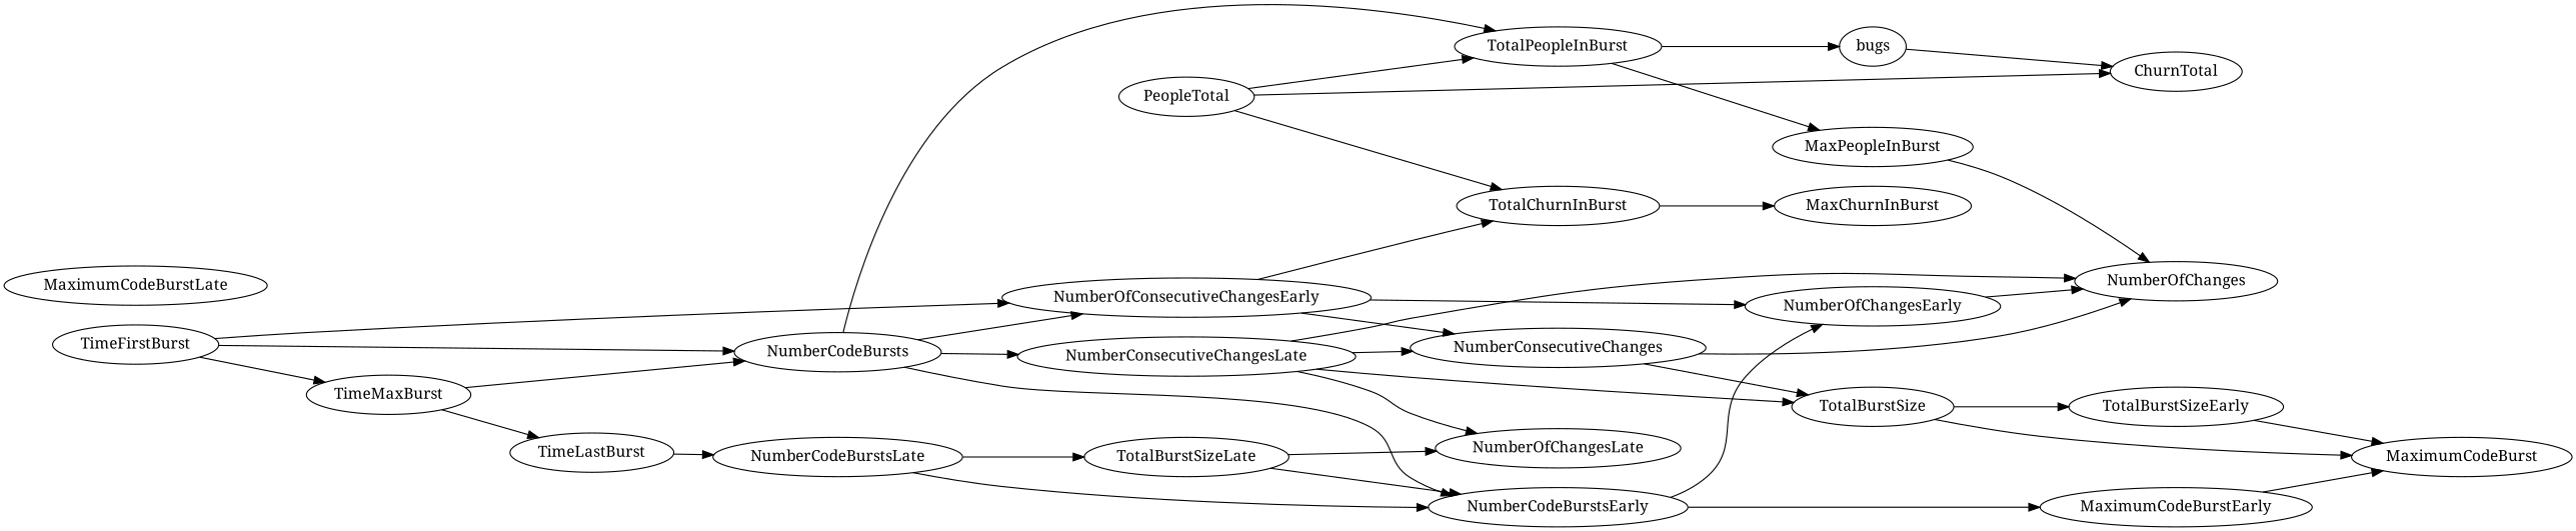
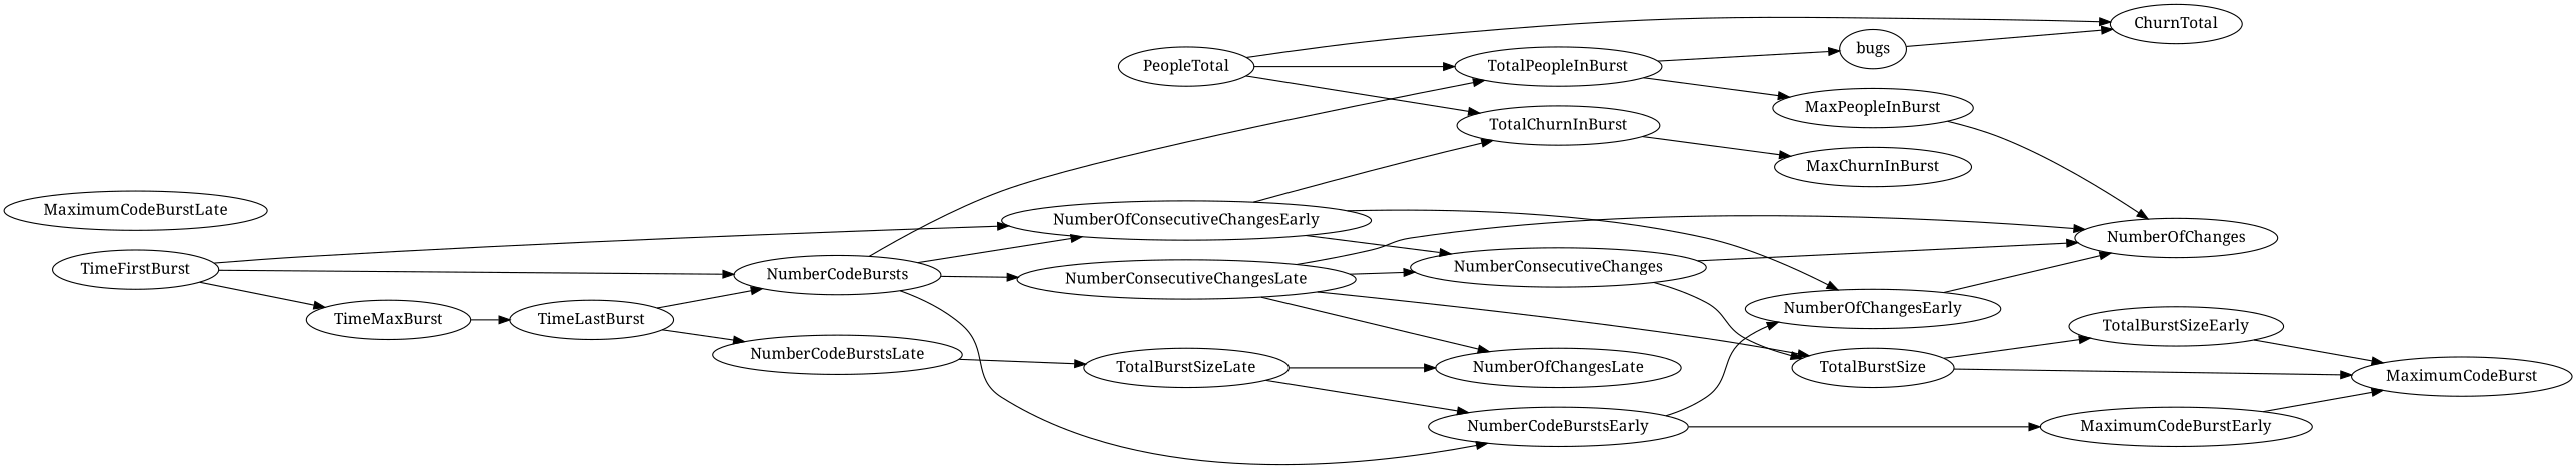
  digraph {
    fontname="Noto Serif"
    rankdir=LR
    node [fontname="Noto Serif"]
    edge [fontname="Noto Serif"]
    TotalPeopleInBurst
    MaxPeopleInBurst
    bugs
    NumberOfChanges
    PeopleTotal
    TotalChurnInBurst
    ChurnTotal
    MaximumCodeBurstLate
    TotalBurstSizeLate
    NumberOfChangesLate
    NumberCodeBurstsEarly
    NumberOfChangesEarly
    MaximumCodeBurstEarly
    NumberCodeBurstsLate
    MaximumCodeBurst
    TotalBurstSize
    TotalBurstSizeEarly
    TimeFirstBurst
    NumberOfConsecutiveChangesEarly
    TimeMaxBurst
    NumberCodeBursts
    NumberConsecutiveChanges
    TimeLastBurst
    NumberConsecutiveChangesLate
    MaxChurnInBurst
    TotalPeopleInBurst -> MaxPeopleInBurst
    TotalPeopleInBurst -> bugs
    MaxPeopleInBurst -> NumberOfChanges
    bugs -> ChurnTotal
    PeopleTotal -> TotalPeopleInBurst
    PeopleTotal -> TotalChurnInBurst
    PeopleTotal -> ChurnTotal
    TotalChurnInBurst -> MaxChurnInBurst
    TotalBurstSizeLate -> NumberOfChangesLate
    TotalBurstSizeLate -> NumberCodeBurstsEarly
    NumberCodeBurstsEarly -> NumberOfChangesEarly
    NumberCodeBurstsEarly -> MaximumCodeBurstEarly
    NumberOfChangesEarly -> NumberOfChanges
    MaximumCodeBurstEarly -> MaximumCodeBurst
    NumberCodeBurstsLate -> TotalBurstSizeLate
-   NumberCodeBurstsLate -> NumberCodeBurstsEarly
    TotalBurstSize -> MaximumCodeBurst
    TotalBurstSize -> TotalBurstSizeEarly
    TotalBurstSizeEarly -> MaximumCodeBurst
    TimeFirstBurst -> NumberOfConsecutiveChangesEarly
    TimeFirstBurst -> TimeMaxBurst
    TimeFirstBurst -> NumberCodeBursts
    NumberOfConsecutiveChangesEarly -> TotalChurnInBurst
    NumberOfConsecutiveChangesEarly -> NumberOfChangesEarly
    NumberOfConsecutiveChangesEarly -> NumberConsecutiveChanges
    TimeMaxBurst -> TimeLastBurst
    NumberCodeBursts -> TotalPeopleInBurst
    NumberCodeBursts -> NumberCodeBurstsEarly
    NumberCodeBursts -> NumberOfConsecutiveChangesEarly
    NumberCodeBursts -> NumberConsecutiveChangesLate
    NumberConsecutiveChanges -> NumberOfChanges
    NumberConsecutiveChanges -> TotalBurstSize
    TimeLastBurst -> NumberCodeBurstsLate
-   TimeMaxBurst -> NumberCodeBursts
+   TimeLastBurst -> NumberCodeBursts
    NumberConsecutiveChangesLate -> NumberOfChanges
    NumberConsecutiveChangesLate -> NumberOfChangesLate
    NumberConsecutiveChangesLate -> TotalBurstSize
    NumberConsecutiveChangesLate -> NumberConsecutiveChanges
  }
